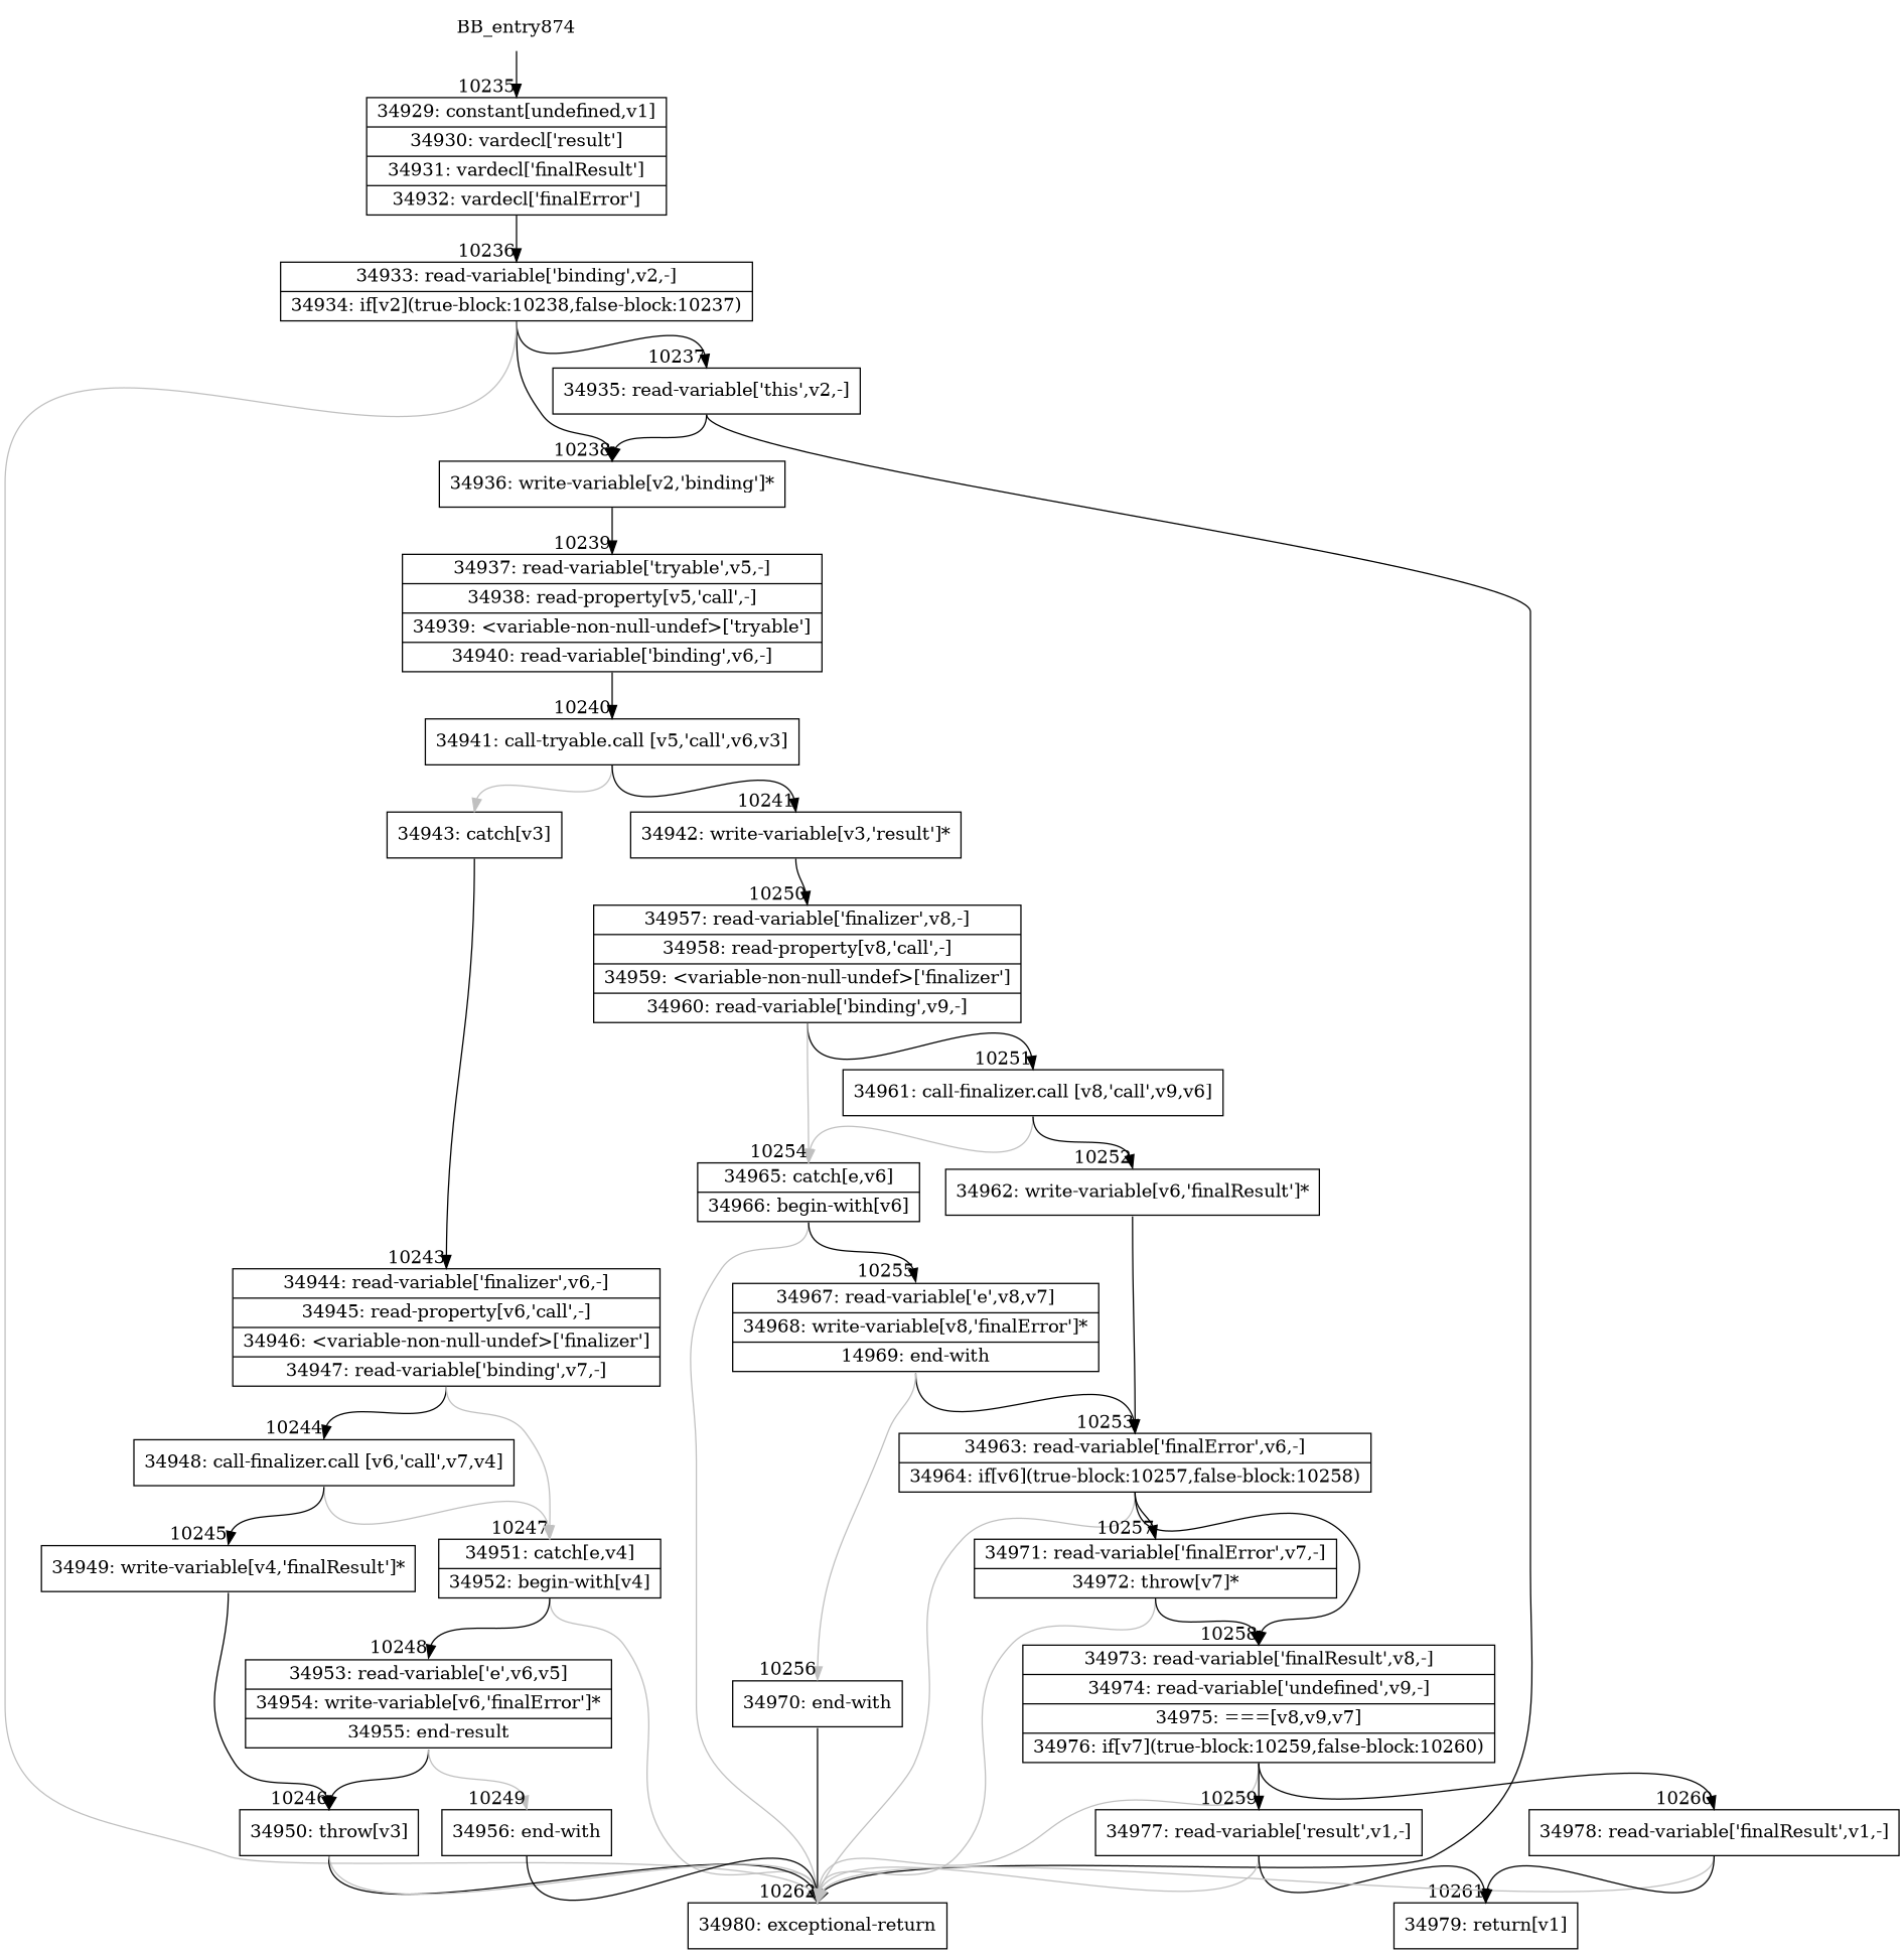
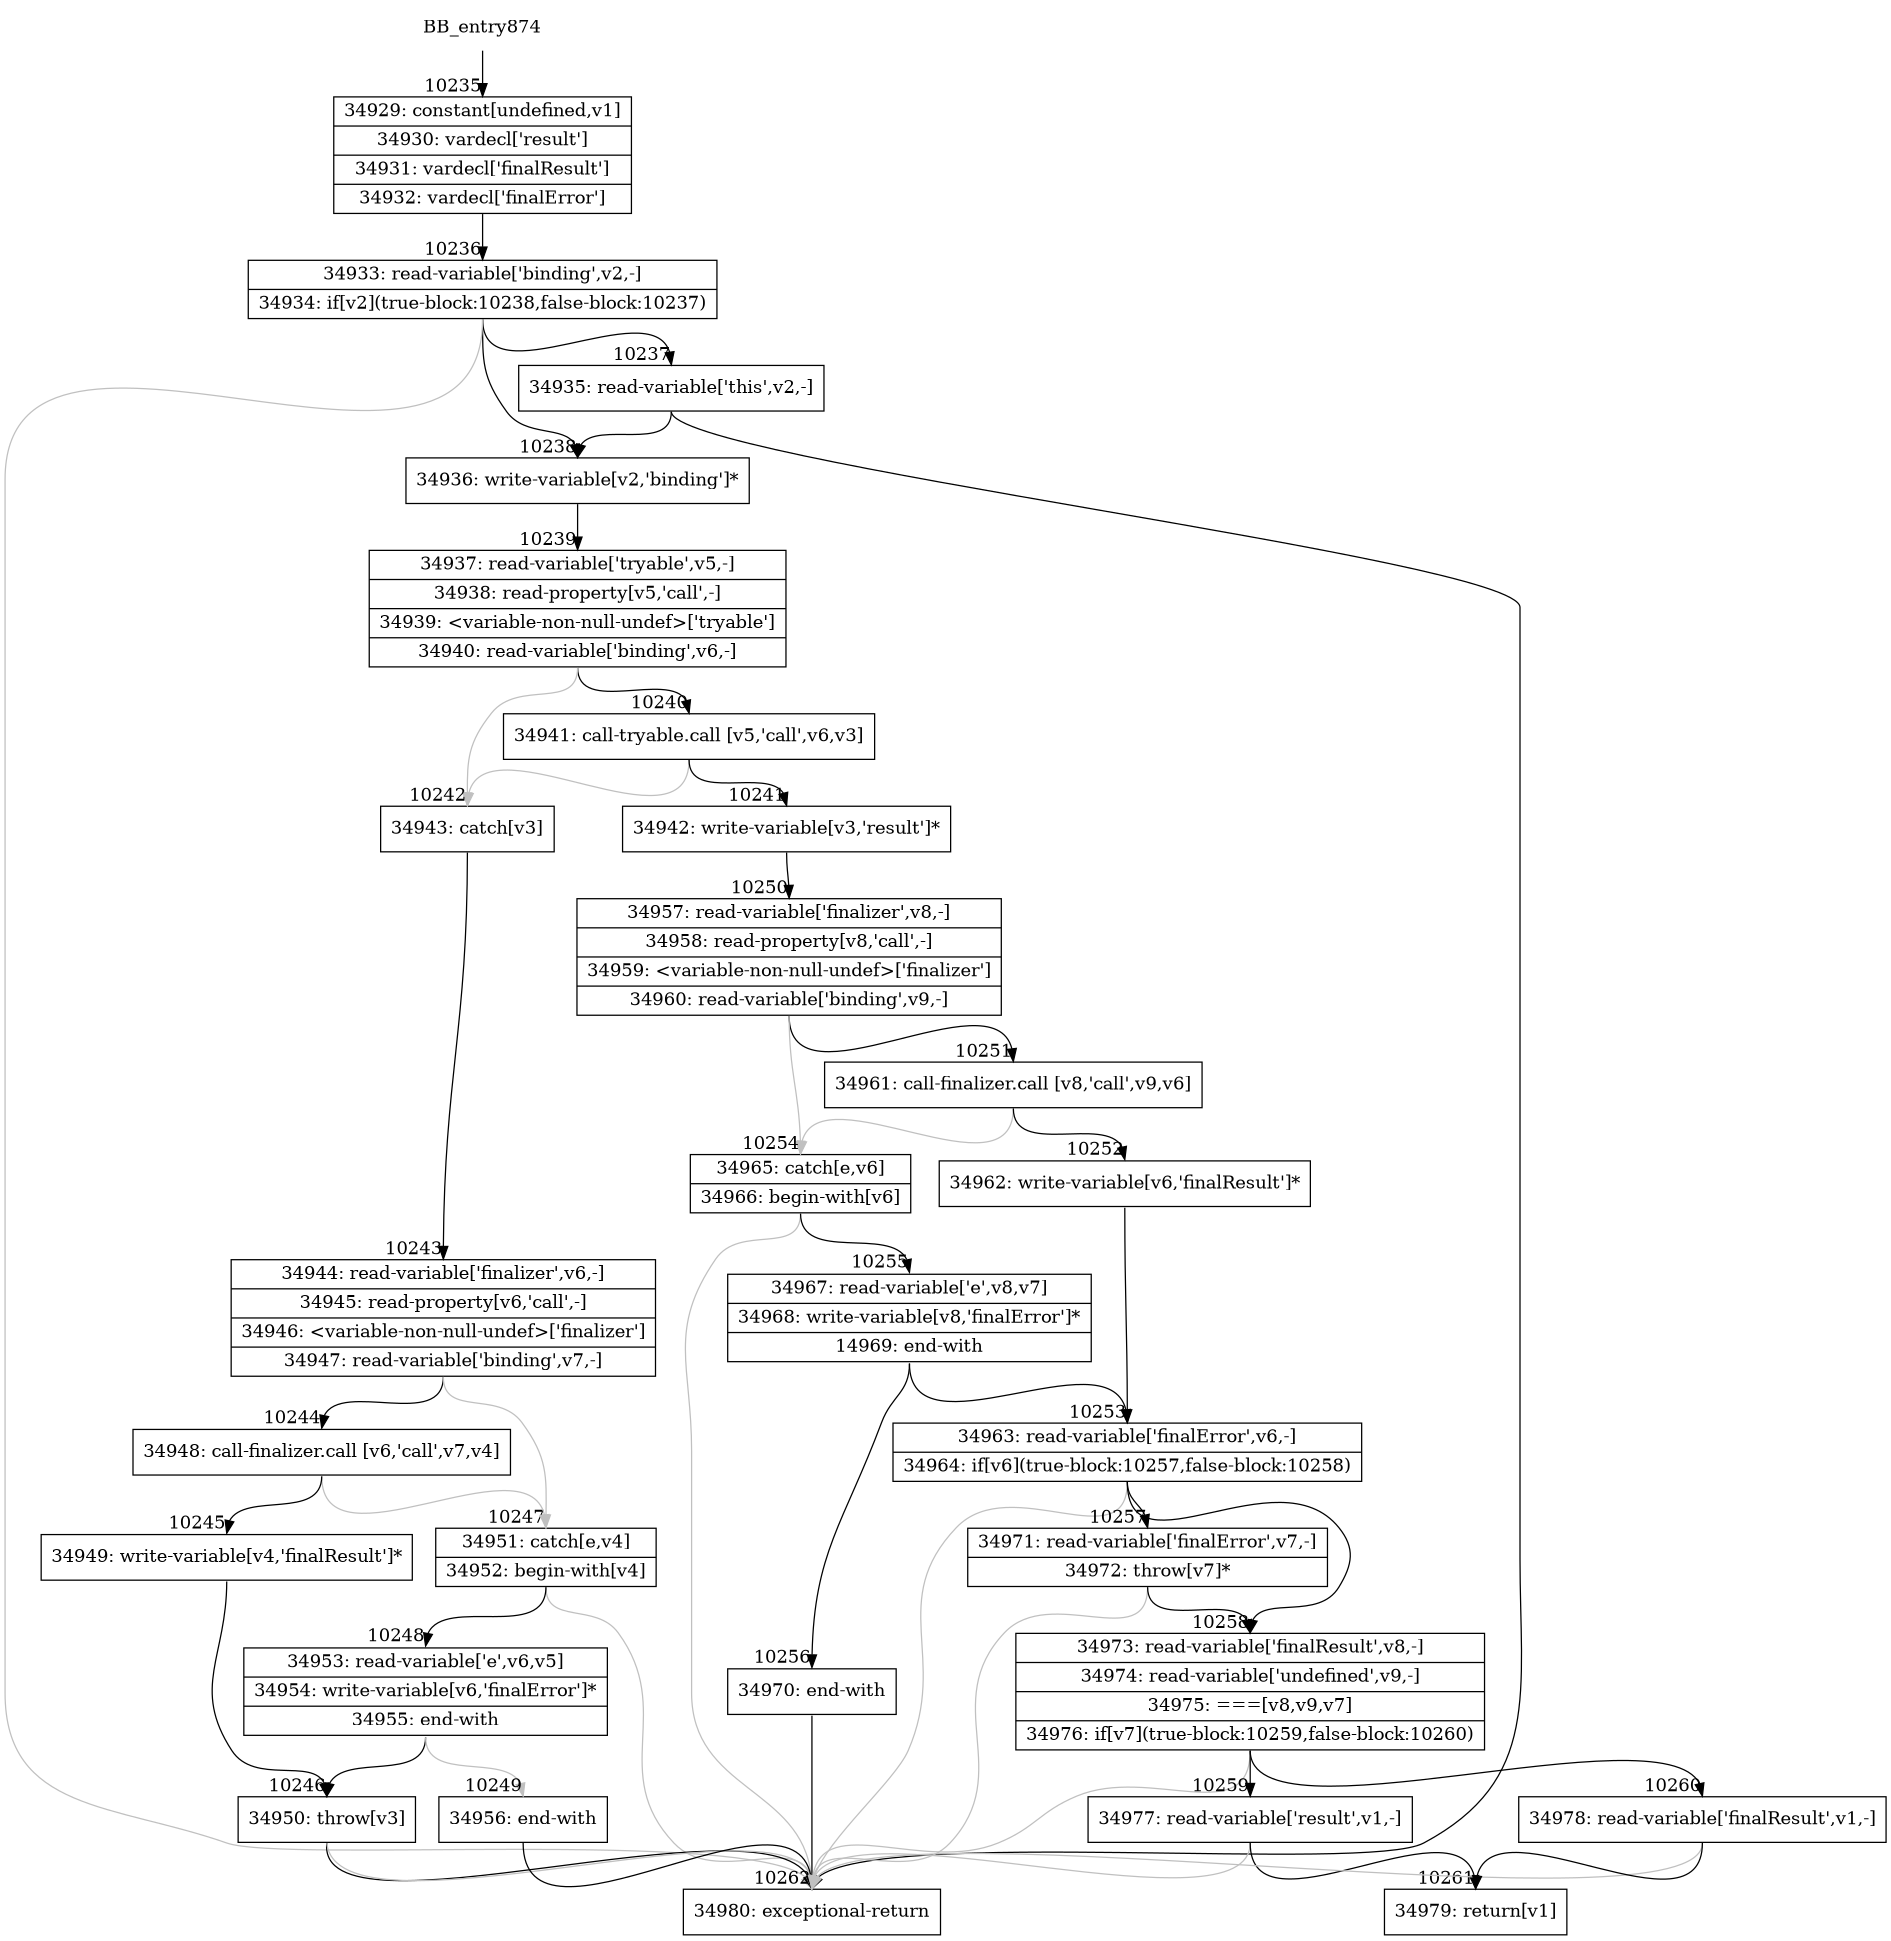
  digraph {
    rankdir=TD
    node [shape=record]
    edge [headport=n tailport=s]
    BB_entry874 [shape=none]
    n2 [label="{34929: constant[undefined,v1]|34930: vardecl['result']|34931: vardecl['finalResult']|34932: vardecl['finalError']}"]
    n3 [label="{34933: read-variable['binding',v2,-]|34934: if[v2](true-block:10238,false-block:10237)}"]
    n4 [label="{34936: write-variable[v2,'binding']*}"]
    n5 [label="{34935: read-variable['this',v2,-]}"]
    n6 [label="{34980: exceptional-return}"]
    n7 [label="{34937: read-variable['tryable',v5,-]|34938: read-property[v5,'call',-]|34939: \<variable-non-null-undef\>['tryable']|34940: read-variable['binding',v6,-]}"]
    n8 [label="{34941: call-tryable.call [v5,'call',v6,v3]}"]
    n9 [label="{34943: catch[v3]}"]
    n10 [label="{34942: write-variable[v3,'result']*}"]
    n11 [label="{34944: read-variable['finalizer',v6,-]|34945: read-property[v6,'call',-]|34946: \<variable-non-null-undef\>['finalizer']|34947: read-variable['binding',v7,-]}"]
    n12 [label="{34957: read-variable['finalizer',v8,-]|34958: read-property[v8,'call',-]|34959: \<variable-non-null-undef\>['finalizer']|34960: read-variable['binding',v9,-]}"]
    n13 [label="{34948: call-finalizer.call [v6,'call',v7,v4]}"]
    n14 [label="{34951: catch[e,v4]|34952: begin-with[v4]}"]
    n15 [label="{34961: call-finalizer.call [v8,'call',v9,v6]}"]
    n16 [label="{34965: catch[e,v6]|34966: begin-with[v6]}"]
    n17 [label="{34962: write-variable[v6,'finalResult']*}"]
    n18 [label="{34967: read-variable['e',v8,v7]|34968: write-variable[v8,'finalError']*|14969: end-with}"]
    n19 [label="{34949: write-variable[v4,'finalResult']*}"]
-   n20 [label="{34953: read-variable['e',v6,v5]|34954: write-variable[v6,'finalError']*|34955: end-result}"]
+   n20 [label="{34953: read-variable['e',v6,v5]|34954: write-variable[v6,'finalError']*|34955: end-with}"]
    n21 [label="{34950: throw[v3]}"]
    n22 [label="{34956: end-with}"]
    n23 [label="{34963: read-variable['finalError',v6,-]|34964: if[v6](true-block:10257,false-block:10258)}"]
    n24 [label="{34970: end-with}"]
    n25 [label="{34971: read-variable['finalError',v7,-]|34972: throw[v7]*}"]
    n26 [label="{34973: read-variable['finalResult',v8,-]|34974: read-variable['undefined',v9,-]|34975: ===[v8,v9,v7]|34976: if[v7](true-block:10259,false-block:10260)}"]
    n27 [label="{34977: read-variable['result',v1,-]}"]
    n28 [label="{34978: read-variable['finalResult',v1,-]}"]
    n29 [label="{34979: return[v1]}"]
    BB_entry874 -> n2 [headlabel="    10235"]
    n2 -> n3 [headlabel="      10236"]
    n3 -> n4 [headlabel="      10238"]
    n3 -> n5 [headlabel="      10237"]
    n3 -> n6 [color=gray headlabel="      10262"]
    n4 -> n7 [headlabel="      10239"]
    n5 -> n4
    n5 -> n6 [color=black]
    n7 -> n8 [headlabel="      10240"]
+   n7 -> n9 [color=gray headlabel="      10242"]
    n8 -> n9 [color=gray]
    n8 -> n10 [headlabel="      10241"]
    n9 -> n11 [headlabel="      10243"]
    n10 -> n12 [headlabel="      10250"]
    n11 -> n13 [headlabel="      10244"]
    n11 -> n14 [color=gray headlabel="      10247"]
    n12 -> n15 [headlabel="      10251"]
    n12 -> n16 [color=gray headlabel="      10254"]
    n13 -> n14 [color=gray]
    n13 -> n19 [headlabel="      10245"]
    n14 -> n6 [color=gray]
    n14 -> n20 [headlabel="      10248"]
    n15 -> n16 [color=gray]
    n15 -> n17 [headlabel="      10252"]
    n16 -> n6 [color=gray]
    n16 -> n18 [headlabel="      10255"]
    n17 -> n23 [headlabel="      10253"]
    n18 -> n23
-   n18 -> n24 [color=gray headlabel="      10256"]
+   n18 -> n24 [color=black headlabel="      10256"]
    n19 -> n21 [headlabel="      10246"]
    n20 -> n21
    n20 -> n22 [color=gray headlabel="      10249"]
    n21 -> n6
    n21 -> n6 [color=gray]
    n22 -> n6
    n23 -> n6 [color=gray]
    n23 -> n25 [headlabel="      10257"]
    n23 -> n26 [headlabel="      10258"]
    n24 -> n6
    n25 -> n6 [color=gray]
    n25 -> n26
    n26 -> n6 [color=gray]
    n26 -> n27 [headlabel="      10259"]
    n26 -> n28 [headlabel="      10260"]
    n27 -> n6 [color=gray]
    n27 -> n29 [headlabel="      10261"]
    n28 -> n6 [color=gray]
    n28 -> n29
  }
